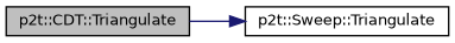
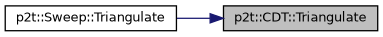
  digraph {
    rankdir=LR
    node [color=black fontname=Helvetica fontsize=10 shape=record style=filled]
    n1 [fillcolor=grey75 fontcolor=black height=0.2 label="p2t::CDT::Triangulate" width=0.4]
    n2 [fillcolor=white height=0.2 label="p2t::Sweep::Triangulate" width=0.4]
-   n1 -> n2 [color=midnightblue fontname=Helvetica fontsize=10 labelfontname=Helvetica labelfontsize=10 style=solid]
+   n2 -> n1 [color=midnightblue fontname=Helvetica fontsize=10 labelfontname=Helvetica labelfontsize=10 style=solid]
  }
